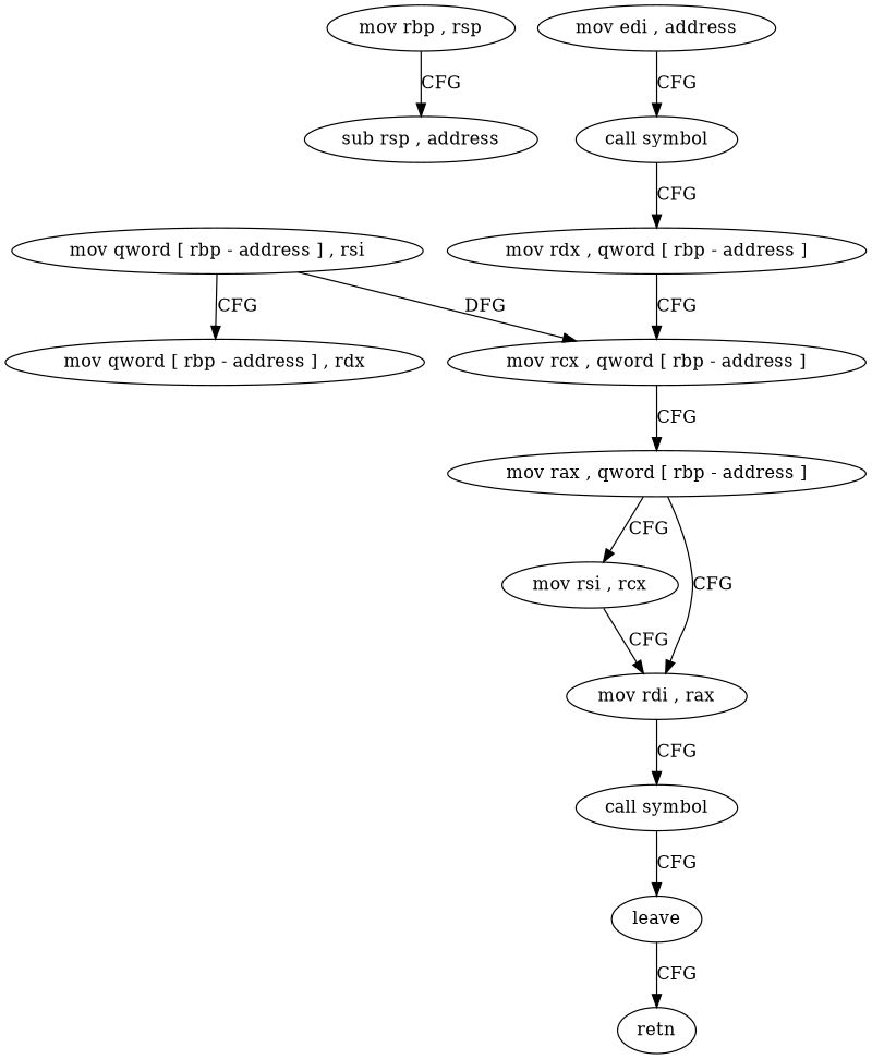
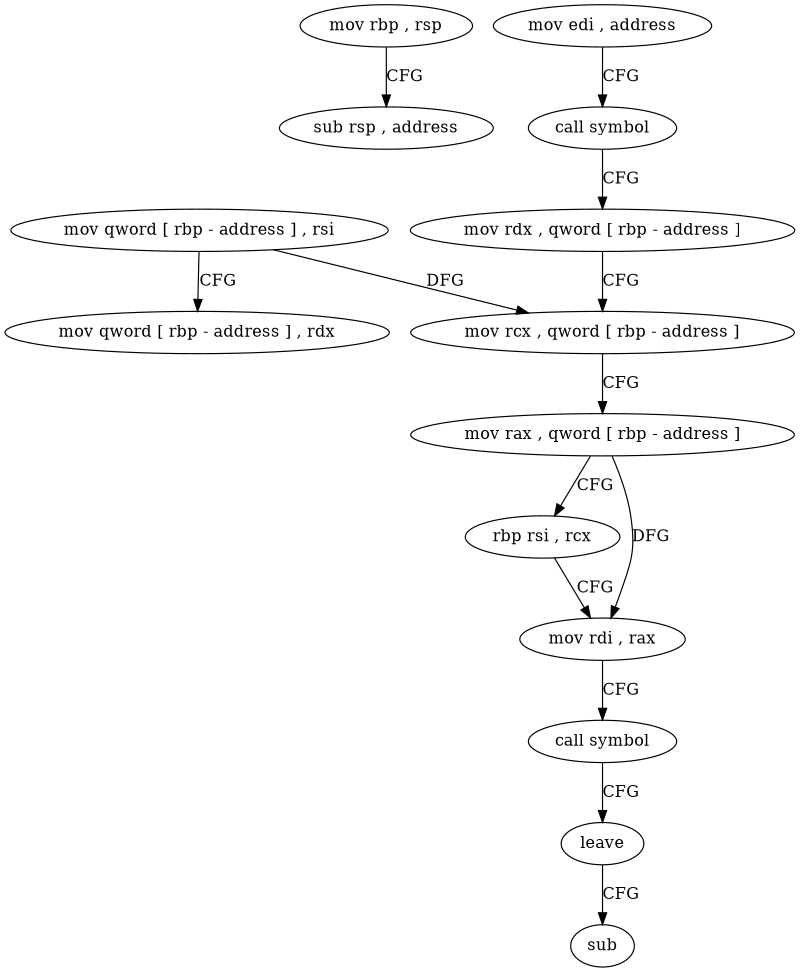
  digraph {
    n1 [label="mov rbp , rsp"]
    n2 [label="sub rsp , address"]
    n3 [label="mov qword [ rbp - address ] , rsi"]
    n4 [label="mov qword [ rbp - address ] , rdx"]
    n5 [label="mov rcx , qword [ rbp - address ]"]
    n6 [label="mov rax , qword [ rbp - address ]"]
-   n7 [label="mov rsi , rcx"]
+   n7 [label="rbp rsi , rcx"]
    n8 [label="mov rdi , rax"]
    n9 [label="mov edi , address"]
    n10 [label="call symbol"]
    n11 [label="mov rdx , qword [ rbp - address ]"]
    n12 [label="call symbol"]
    n13 [label=leave]
-   n14 [label=retn]
+   n14 [label=sub]
    n1 -> n2 [label=CFG]
    n3 -> n4 [label=CFG]
    n3 -> n5 [label=DFG]
    n5 -> n6 [label=CFG]
    n6 -> n7 [label=CFG]
-   n6 -> n8 [label=CFG]
+   n6 -> n8 [label=DFG]
    n7 -> n8 [label=CFG]
    n8 -> n12 [label=CFG]
    n9 -> n10 [label=CFG]
    n10 -> n11 [label=CFG]
    n11 -> n5 [label=CFG]
    n12 -> n13 [label=CFG]
    n13 -> n14 [label=CFG]
  }
